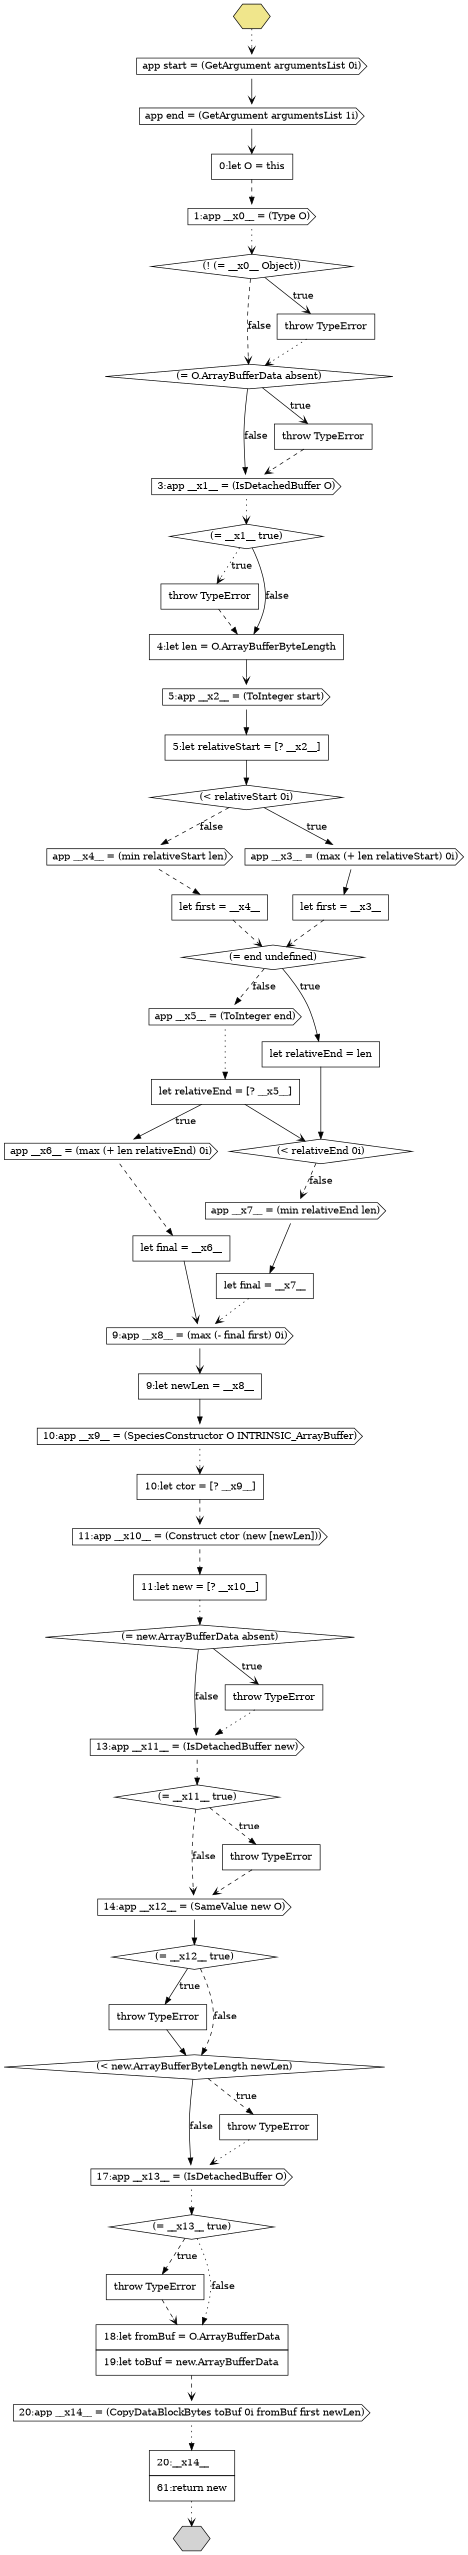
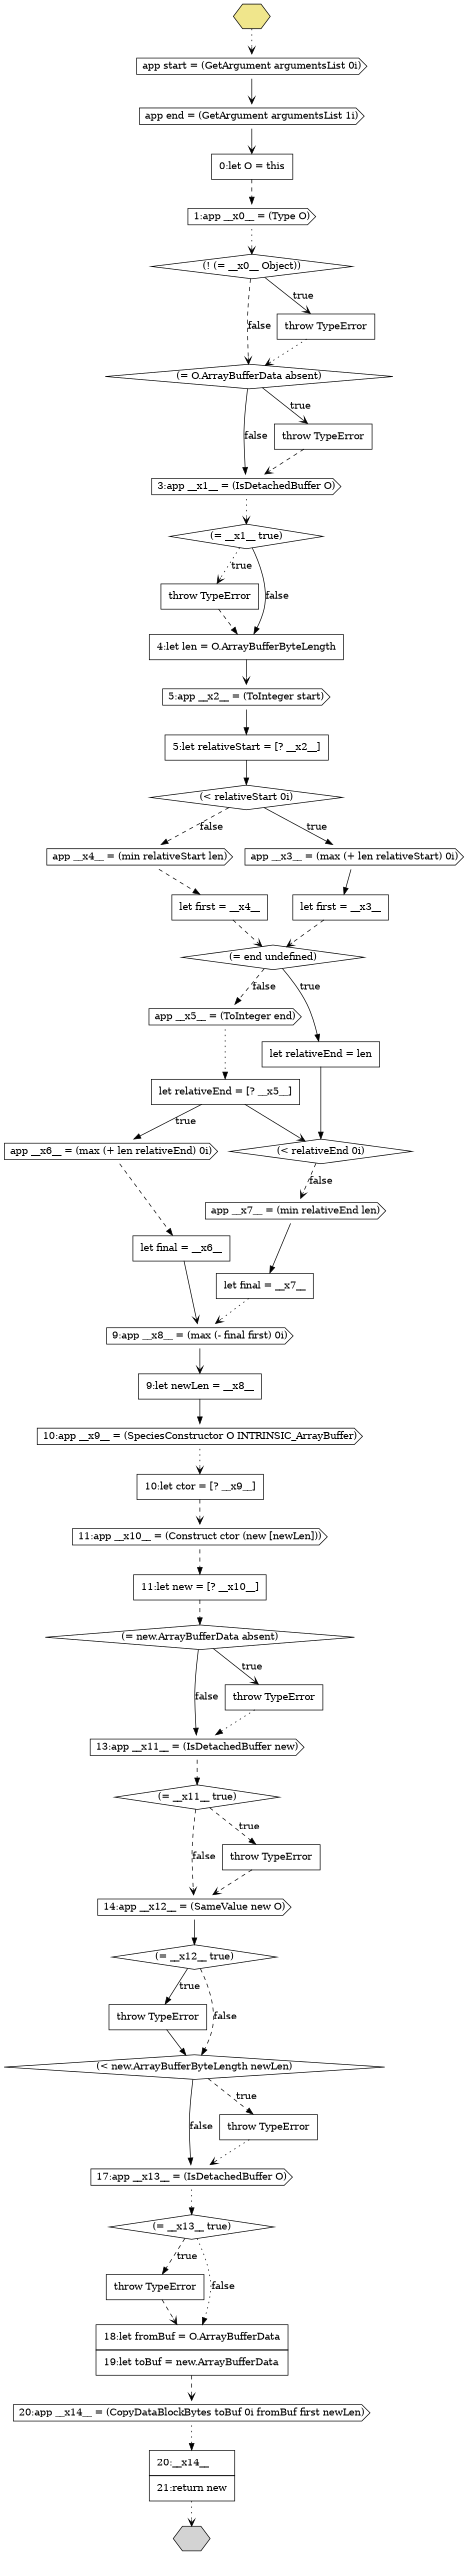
  digraph {
    node [color=black fillcolor=white shape=none style=filled]
    edge [arrowhead=normal color=black style=solid]
    n1 [label=<<font color="black">3:app __x1__ = (IsDetachedBuffer O)</font>> shape=cds]
    n2 [label=<<font color="black">(= __x1__ true)</font>> shape=diamond]
    n3 [label=<<font color="black">     <table border="0" cellborder="1" cellspacing="0" cellpadding="10">       <tr><td align="left">throw TypeError</td></tr>     </table>   </font>> margin=0]
    n4 [label=<<font color="black">     <table border="0" cellborder="1" cellspacing="0" cellpadding="10">       <tr><td align="left">4:let len = O.ArrayBufferByteLength</td></tr>     </table>   </font>> margin=0]
    n5 [label=<<font color="black">     <table border="0" cellborder="1" cellspacing="0" cellpadding="10">       <tr><td align="left">10:let ctor = [? __x9__]</td></tr>     </table>   </font>> margin=0]
    n6 [label=<<font color="black">11:app __x10__ = (Construct ctor (new [newLen]))</font>> shape=cds]
    n7 [label=<<font color="black">     <table border="0" cellborder="1" cellspacing="0" cellpadding="10">       <tr><td align="left">11:let new = [? __x10__]</td></tr>     </table>   </font>> margin=0]
    n8 [label=<<font color="black">     <table border="0" cellborder="1" cellspacing="0" cellpadding="10">       <tr><td align="left">let final = __x7__</td></tr>     </table>   </font>> margin=0]
    n9 [label=<<font color="black">9:app __x8__ = (max (- final first) 0i)</font>> shape=cds]
    n10 [label=<<font color="black">     <table border="0" cellborder="1" cellspacing="0" cellpadding="10">       <tr><td align="left">9:let newLen = __x8__</td></tr>     </table>   </font>> margin=0]
    n11 [label=<<font color="black">14:app __x12__ = (SameValue new O)</font>> shape=cds]
    n12 [label=<<font color="black">(= __x12__ true)</font>> shape=diamond]
    n13 [label=<<font color="black">     <table border="0" cellborder="1" cellspacing="0" cellpadding="10">       <tr><td align="left">throw TypeError</td></tr>     </table>   </font>> margin=0]
    n14 [label=<<font color="black">(&lt; new.ArrayBufferByteLength newLen)</font>> shape=diamond]
    n15 [label=<<font color="black">10:app __x9__ = (SpeciesConstructor O INTRINSIC_ArrayBuffer)</font>> shape=cds]
    n16 [label=<<font color="black">13:app __x11__ = (IsDetachedBuffer new)</font>> shape=cds]
    n17 [label=<<font color="black">(= __x11__ true)</font>> shape=diamond]
    n18 [label=<<font color="black">     <table border="0" cellborder="1" cellspacing="0" cellpadding="10">       <tr><td align="left">throw TypeError</td></tr>     </table>   </font>> margin=0]
    n19 [label=<<font color="black">app __x6__ = (max (+ len relativeEnd) 0i)</font>> shape=cds]
    n20 [label=<<font color="black">     <table border="0" cellborder="1" cellspacing="0" cellpadding="10">       <tr><td align="left">let final = __x6__</td></tr>     </table>   </font>> margin=0]
    n21 [label=<<font color="black">     <table border="0" cellborder="1" cellspacing="0" cellpadding="10">       <tr><td align="left">throw TypeError</td></tr>     </table>   </font>> margin=0]
    n22 [label=<<font color="black">app __x7__ = (min relativeEnd len)</font>> shape=cds]
    n23 [label=<<font color="black">     <table border="0" cellborder="1" cellspacing="0" cellpadding="10">       <tr><td align="left">let first = __x4__</td></tr>     </table>   </font>> margin=0]
    n24 [label=<<font color="black">(= end undefined)</font>> shape=diamond]
    n25 [label=<<font color="black">app __x5__ = (ToInteger end)</font>> shape=cds]
    n26 [label=<<font color="black">     <table border="0" cellborder="1" cellspacing="0" cellpadding="10">       <tr><td align="left">let relativeEnd = len</td></tr>     </table>   </font>> margin=0]
    n27 [label=<<font color="black">17:app __x13__ = (IsDetachedBuffer O)</font>> shape=cds]
    n28 [label=<<font color="black">(= __x13__ true)</font>> shape=diamond]
    n29 [label=<<font color="black">     <table border="0" cellborder="1" cellspacing="0" cellpadding="10">       <tr><td align="left">throw TypeError</td></tr>     </table>   </font>> margin=0]
    n30 [label=<<font color="black">     <table border="0" cellborder="1" cellspacing="0" cellpadding="10">       <tr><td align="left">18:let fromBuf = O.ArrayBufferData</td></tr>       <tr><td align="left">19:let toBuf = new.ArrayBufferData</td></tr>     </table>   </font>> margin=0]
    n31 [label=<<font color="black">5:app __x2__ = (ToInteger start)</font>> shape=cds]
    n32 [label=<<font color="black">     <table border="0" cellborder="1" cellspacing="0" cellpadding="10">       <tr><td align="left">5:let relativeStart = [? __x2__]</td></tr>     </table>   </font>> margin=0]
    n33 [label=<<font color="black">(&lt; relativeStart 0i)</font>> shape=diamond]
    n34 [label=<<font color="black">(= new.ArrayBufferData absent)</font>> shape=diamond]
    n35 [label=<<font color="black">app end = (GetArgument argumentsList 1i)</font>> shape=cds]
    n36 [label=<<font color="black">     <table border="0" cellborder="1" cellspacing="0" cellpadding="10">       <tr><td align="left">0:let O = this</td></tr>     </table>   </font>> margin=0]
    n37 [label=<<font color="black">1:app __x0__ = (Type O)</font>> shape=cds]
    n38 [label=<<font color="black">     <table border="0" cellborder="1" cellspacing="0" cellpadding="10">       <tr><td align="left">let relativeEnd = [? __x5__]</td></tr>     </table>   </font>> margin=0]
    n39 [label=<<font color="black">(&lt; relativeEnd 0i)</font>> shape=diamond]
    n40 [label=<<font color="black">     <table border="0" cellborder="1" cellspacing="0" cellpadding="10">       <tr><td align="left">throw TypeError</td></tr>     </table>   </font>> margin=0]
    n41 [label=<<font color="black">     <table border="0" cellborder="1" cellspacing="0" cellpadding="10">       <tr><td align="left">throw TypeError</td></tr>     </table>   </font>> margin=0]
    n42 [label=<<font color="black">20:app __x14__ = (CopyDataBlockBytes toBuf 0i fromBuf first newLen)</font>> shape=cds]
    n43 [label=<<font color="black">app __x4__ = (min relativeStart len)</font>> shape=cds]
    n44 [label=<<font color="black">app __x3__ = (max (+ len relativeStart) 0i)</font>> shape=cds]
-   n45 [label=<<font color="black">     <table border="0" cellborder="1" cellspacing="0" cellpadding="10">       <tr><td align="left">20:__x14__</td></tr>       <tr><td align="left">61:return new</td></tr>     </table>   </font>> margin=0]
+   n45 [label=<<font color="black">     <table border="0" cellborder="1" cellspacing="0" cellpadding="10">       <tr><td align="left">20:__x14__</td></tr>       <tr><td align="left">21:return new</td></tr>     </table>   </font>> margin=0]
    n46 [fillcolor=lightgrey label=" " shape=hexagon]
    n47 [label=<<font color="black">(! (= __x0__ Object))</font>> shape=diamond]
    n48 [label=<<font color="black">(= O.ArrayBufferData absent)</font>> shape=diamond]
    n49 [label=<<font color="black">     <table border="0" cellborder="1" cellspacing="0" cellpadding="10">       <tr><td align="left">throw TypeError</td></tr>     </table>   </font>> margin=0]
    n50 [label=<<font color="black">     <table border="0" cellborder="1" cellspacing="0" cellpadding="10">       <tr><td align="left">let first = __x3__</td></tr>     </table>   </font>> margin=0]
    n51 [label=<<font color="black">app start = (GetArgument argumentsList 0i)</font>> shape=cds]
    n52 [fillcolor=khaki label=" " shape=hexagon]
    n1 -> n2 [arrowhead=vee style=dotted]
    n2 -> n3 [arrowhead=vee label=<<font color="black">true</font>> style=dotted]
    n2 -> n4 [label=<<font color="black">false</font>>]
    n3 -> n4 [style=dashed]
    n4 -> n31 [arrowhead=vee]
    n5 -> n6 [arrowhead=vee style=dashed]
    n6 -> n7 [style=dashed]
-   n7 -> n34 [style=dotted]
+   n7 -> n34 [style=dashed]
    n8 -> n9 [arrowhead=vee style=dotted]
    n9 -> n10 [arrowhead=vee]
    n10 -> n15
    n11 -> n12
    n12 -> n13 [label=<<font color="black">true</font>>]
    n12 -> n14 [label=<<font color="black">false</font>> style=dashed]
    n13 -> n14
    n14 -> n27 [label=<<font color="black">false</font>>]
    n14 -> n41 [label=<<font color="black">true</font>> style=dashed]
    n15 -> n5 [arrowhead=vee style=dotted]
    n16 -> n17 [style=dashed]
    n17 -> n11 [arrowhead=vee label=<<font color="black">false</font>> style=dashed]
    n17 -> n18 [label=<<font color="black">true</font>> style=dashed]
    n18 -> n11 [arrowhead=vee style=dashed]
    n19 -> n20 [style=dashed]
    n20 -> n9 [arrowhead=vee]
    n21 -> n16 [style=dotted]
    n22 -> n8
    n23 -> n24 [arrowhead=vee style=dashed]
    n24 -> n25 [label=<<font color="black">false</font>> style=dashed]
    n24 -> n26 [label=<<font color="black">true</font>>]
    n25 -> n38 [style=dotted]
    n26 -> n39
    n27 -> n28 [style=dotted]
    n28 -> n29 [label=<<font color="black">true</font>> style=dashed]
    n28 -> n30 [label=<<font color="black">false</font>> style=dotted]
    n29 -> n30 [arrowhead=vee style=dashed]
    n30 -> n42 [arrowhead=vee style=dashed]
    n31 -> n32
    n32 -> n33
    n33 -> n43 [label=<<font color="black">false</font>> style=dashed]
    n33 -> n44 [label=<<font color="black">true</font>>]
    n34 -> n16 [label=<<font color="black">false</font>>]
    n34 -> n21 [arrowhead=vee label=<<font color="black">true</font>>]
    n35 -> n36 [arrowhead=vee]
    n36 -> n37 [style=dashed]
    n37 -> n47 [arrowhead=vee style=dotted]
    n38 -> n19 [label=<<font color="black">true</font>>]
    n38 -> n39 [arrowhead=vee]
    n39 -> n22 [arrowhead=vee label=<<font color="black">false</font>> style=dashed]
    n40 -> n1 [arrowhead=vee style=dashed]
    n41 -> n27 [arrowhead=vee style=dotted]
    n42 -> n45 [style=dotted]
    n43 -> n23 [style=dashed]
    n44 -> n50
    n45 -> n46 [arrowhead=vee style=dotted]
    n47 -> n48 [arrowhead=vee label=<<font color="black">false</font>> style=dashed]
    n47 -> n49 [arrowhead=vee label=<<font color="black">true</font>>]
    n48 -> n1 [label=<<font color="black">false</font>>]
    n48 -> n40 [arrowhead=vee label=<<font color="black">true</font>>]
    n49 -> n48 [arrowhead=vee style=dotted]
    n50 -> n24 [arrowhead=vee style=dashed]
    n51 -> n35 [arrowhead=vee]
    n52 -> n51 [arrowhead=vee style=dotted]
  }
